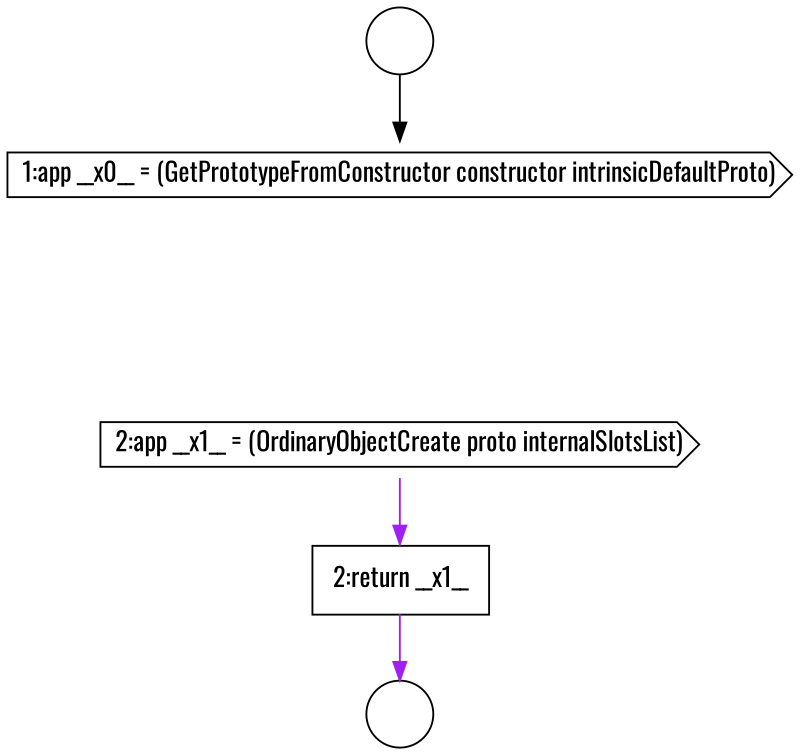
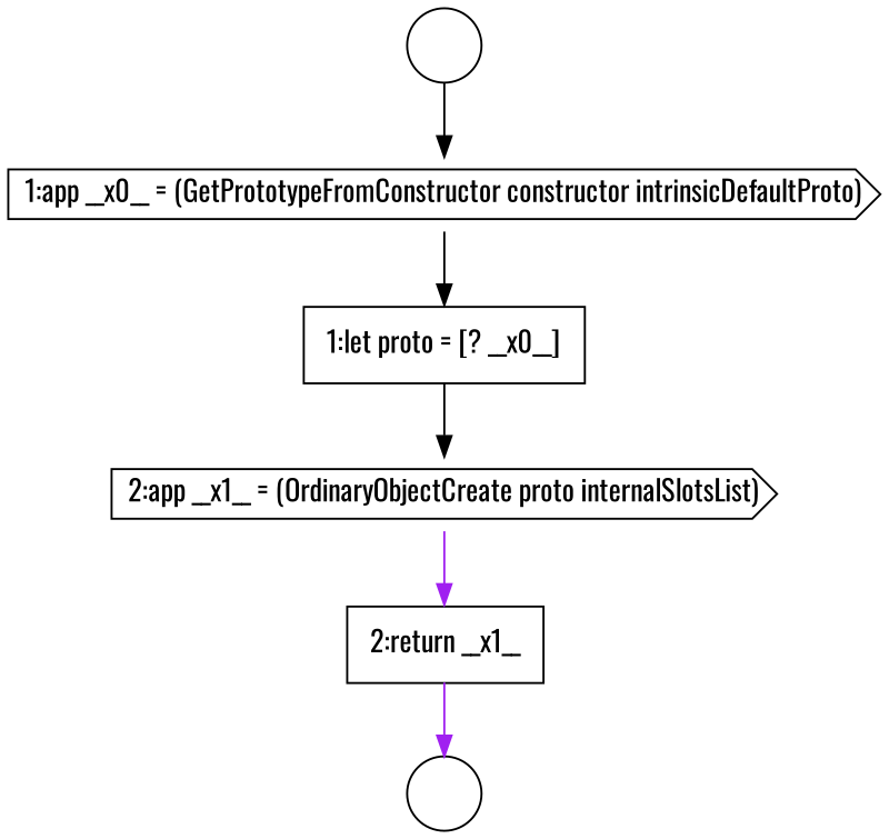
  digraph {
    fontname=Oswald
    node [color=black fillcolor=white shape=cds style=filled fontname=Oswald]
    edge [color=black fontname=Oswald]
    n1 [label=<<font color="black">2:app __x1__ = (OrdinaryObjectCreate proto internalSlotsList)</font>>]
    n2 [label=<<font color="black">     <table border="0" cellborder="1" cellspacing="0" cellpadding="10">       <tr><td align="left">2:return __x1__</td></tr>     </table>   </font>> margin=0 shape=none]
    n3 [label=" " shape=circle]
    n4 [label=<<font color="black">1:app __x0__ = (GetPrototypeFromConstructor constructor intrinsicDefaultProto)</font>>]
+   n5 [label=<<font color="black">     <table border="0" cellborder="1" cellspacing="0" cellpadding="10">       <tr><td align="left">1:let proto = [? __x0__]</td></tr>     </table>   </font>> margin=0 shape=none]
    n6 [label=" " shape=circle]
    n1 -> n2 [color=purple]
    n2 -> n3 [color=purple]
+   n4 -> n5
+   n5 -> n1
    n6 -> n4
  }
